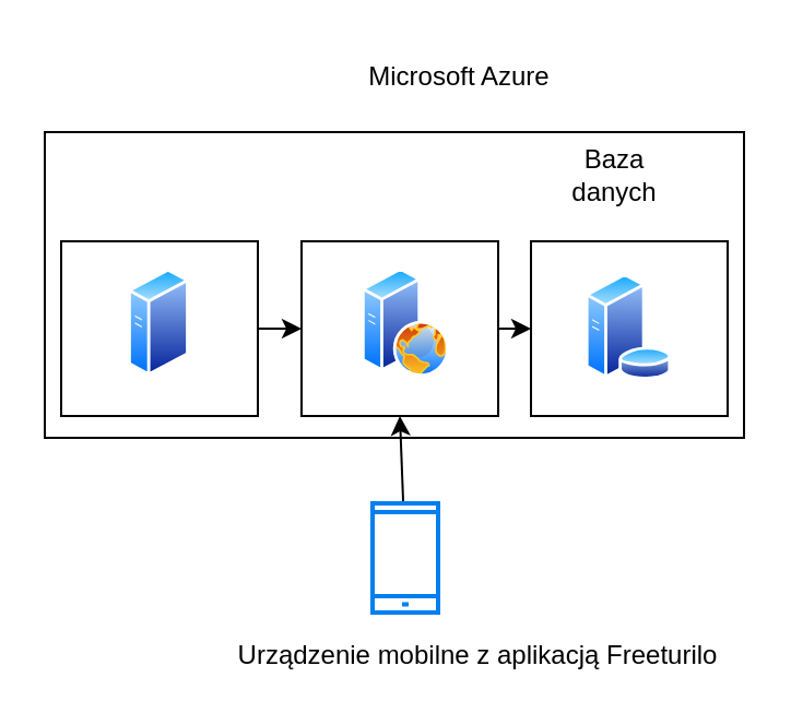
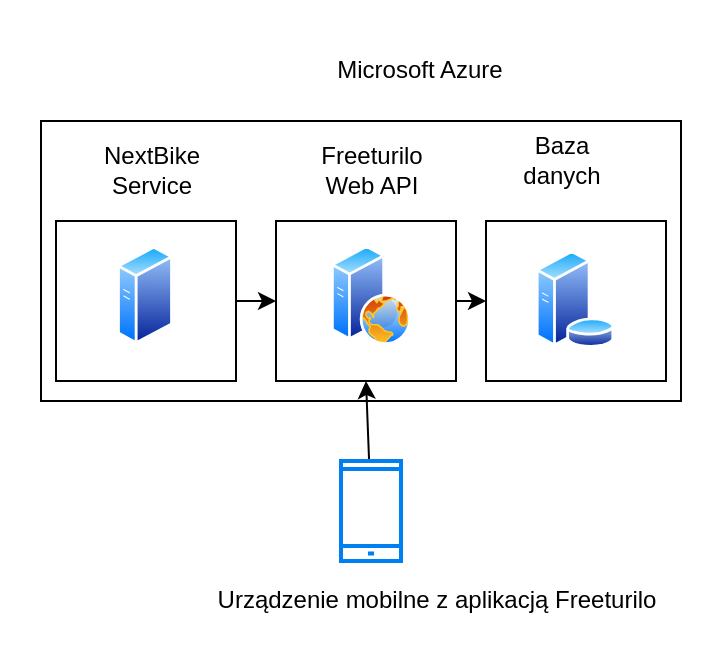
  <mxCell id="0" />
  <mxCell id="1" parent="0" />
  <mxCell id="2" value="" style="rounded=0;whiteSpace=wrap;html=1;labelBackgroundColor=default;fontColor=default;fillColor=default;strokeColor=default;" vertex="1" parent="1"><mxGeometry x="20" y="60" width="320" height="140" as="geometry" /></mxCell>
  <mxCell id="3" value="" style="rounded=0;whiteSpace=wrap;html=1;labelBackgroundColor=default;fontColor=default;strokeColor=default;fillColor=default;" vertex="1" parent="1"><mxGeometry x="242.5" y="110" width="90" height="80" as="geometry" /></mxCell>
  <mxCell id="4" value="" style="rounded=0;whiteSpace=wrap;html=1;labelBackgroundColor=default;fontColor=default;strokeColor=default;fillColor=default;" vertex="1" parent="1"><mxGeometry x="27.5" y="110" width="90" height="80" as="geometry" /></mxCell>
  <mxCell id="5" value="" style="aspect=fixed;perimeter=ellipsePerimeter;html=1;align=center;shadow=0;dashed=0;spacingTop=3;image;image=img/lib/active_directory/database_server.svg;labelBackgroundColor=default;fontColor=default;fillColor=default;strokeColor=default;" vertex="1" parent="1"><mxGeometry x="267.5" y="125" width="40" height="48.78" as="geometry" /></mxCell>
  <mxCell id="6" value="" style="aspect=fixed;perimeter=ellipsePerimeter;html=1;align=center;shadow=0;dashed=0;spacingTop=3;image;image=img/lib/active_directory/generic_server.svg;labelBackgroundColor=default;fontColor=default;fillColor=default;strokeColor=default;" vertex="1" parent="1"><mxGeometry x="58.5" y="122.5" width="28.0" height="50" as="geometry" /></mxCell>
  <mxCell id="7" value="" style="rounded=0;whiteSpace=wrap;html=1;labelBackgroundColor=default;fontColor=default;strokeColor=default;fillColor=default;" vertex="1" parent="1"><mxGeometry x="137.5" y="110" width="90" height="80" as="geometry" /></mxCell>
  <mxCell id="8" value="" style="aspect=fixed;perimeter=ellipsePerimeter;html=1;align=center;shadow=0;dashed=0;spacingTop=3;image;image=img/lib/active_directory/web_server.svg;labelBackgroundColor=default;fontColor=default;fillColor=default;strokeColor=default;" vertex="1" parent="1"><mxGeometry x="165.5" y="122.5" width="40" height="50" as="geometry" /></mxCell>
  <mxCell id="9" value="Microsoft Azure" style="text;html=1;strokeColor=none;fillColor=none;align=center;verticalAlign=middle;whiteSpace=wrap;rounded=0;labelBackgroundColor=default;fontColor=default;" vertex="1" parent="1"><mxGeometry x="150" y="20" width="120" height="30" as="geometry" /></mxCell>
+ <mxCell id="10" value="NextBike Service" style="text;html=1;strokeColor=none;fillColor=none;align=center;verticalAlign=middle;whiteSpace=wrap;rounded=0;labelBackgroundColor=default;fontColor=default;" vertex="1" parent="1"><mxGeometry x="46" y="70" width="60" height="30" as="geometry" /></mxCell>
+ <mxCell id="11" value="Freeturilo Web API" style="text;html=1;strokeColor=none;fillColor=none;align=center;verticalAlign=middle;whiteSpace=wrap;rounded=0;labelBackgroundColor=default;fontColor=default;" vertex="1" parent="1"><mxGeometry x="156" y="70" width="60" height="30" as="geometry" /></mxCell>
  <mxCell id="12" value="Baza danych" style="text;html=1;strokeColor=none;fillColor=none;align=center;verticalAlign=middle;whiteSpace=wrap;rounded=0;labelBackgroundColor=default;fontColor=default;" vertex="1" parent="1"><mxGeometry x="251" y="65" width="60" height="30" as="geometry" /></mxCell>
  <mxCell id="13" value="" style="html=1;verticalLabelPosition=bottom;align=center;labelBackgroundColor=#ffffff;verticalAlign=top;strokeWidth=2;strokeColor=#0080F0;shadow=0;dashed=0;shape=mxgraph.ios7.icons.smartphone;fontColor=default;fillColor=default;" vertex="1" parent="1"><mxGeometry x="170" y="230" width="30" height="50" as="geometry" /></mxCell>
  <mxCell id="14" value="Urządzenie mobilne z aplikacją Freeturilo" style="text;html=1;align=center;verticalAlign=middle;resizable=0;points=[];autosize=1;strokeColor=none;fillColor=default;fontColor=default;" vertex="1" parent="1"><mxGeometry x="102.5" y="290" width="230" height="20" as="geometry" /></mxCell>
  <mxCell id="15" value="" style="endArrow=classic;html=1;rounded=0;labelBackgroundColor=default;fontColor=default;strokeColor=default;exitX=0.467;exitY=-0.02;exitDx=0;exitDy=0;exitPerimeter=0;entryX=0.5;entryY=1;entryDx=0;entryDy=0;" edge="1" parent="1" source="13" target="7"><mxGeometry width="50" height="50" relative="1" as="geometry"><mxPoint x="295" y="330" as="sourcePoint" /><mxPoint x="345" y="280" as="targetPoint" /></mxGeometry></mxCell>
  <mxCell id="16" value="" style="endArrow=classic;html=1;rounded=0;labelBackgroundColor=default;fontColor=default;strokeColor=default;exitX=1;exitY=0.5;exitDx=0;exitDy=0;entryX=0;entryY=0.5;entryDx=0;entryDy=0;" edge="1" parent="1" source="7" target="3"><mxGeometry width="50" height="50" relative="1" as="geometry"><mxPoint x="295" y="330" as="sourcePoint" /><mxPoint x="345" y="280" as="targetPoint" /></mxGeometry></mxCell>
  <mxCell id="17" value="" style="endArrow=classic;html=1;rounded=0;labelBackgroundColor=default;fontColor=default;strokeColor=default;exitX=1;exitY=0.5;exitDx=0;exitDy=0;entryX=0;entryY=0.5;entryDx=0;entryDy=0;" edge="1" parent="1" source="4" target="7"><mxGeometry width="50" height="50" relative="1" as="geometry"><mxPoint x="295" y="330" as="sourcePoint" /><mxPoint x="345" y="280" as="targetPoint" /></mxGeometry></mxCell>
